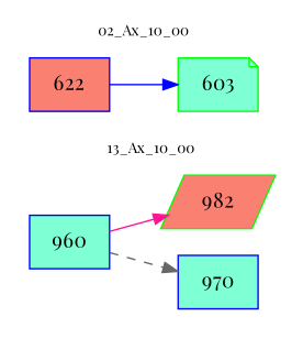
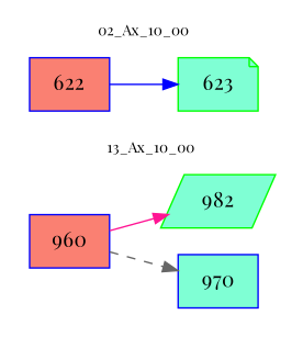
  digraph {
    fontname="Playfair Display"
    rankdir=LR
    node [color=blue fillcolor=aquamarine fontname="Playfair Display" shape=box style=filled]
    edge [fontname="Playfair Display" style=solid]
-   n1 [label=960]
+   n1 [fillcolor=salmon label=960]
    n2 [label=970]
-   n3 [color=green fillcolor=salmon label=982 shape=parallelogram]
+   n3 [color=green label=982 shape=parallelogram]
    n4 [fillcolor=salmon label=622]
-   n5 [color=green label=603 shape=note]
+   n5 [color=green label=623 shape=note]
    subgraph cluster_1 {
      color=white
      fontsize=10
      label="13_Ax_10_00"
      n1
      n2
      n3
    }
    subgraph cluster_2 {
      color=white
      fontsize=10
      label="02_Ax_10_00"
      n4
      n5
    }
    n1 -> n2 [color=gray40 style=dashed]
    n1 -> n3 [color=deeppink]
    n4 -> n5 [color=blue]
  }
